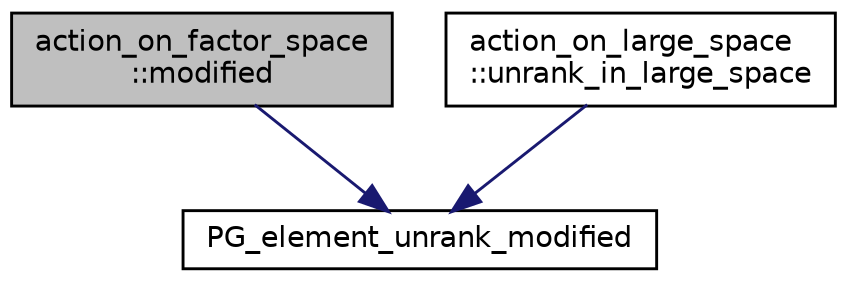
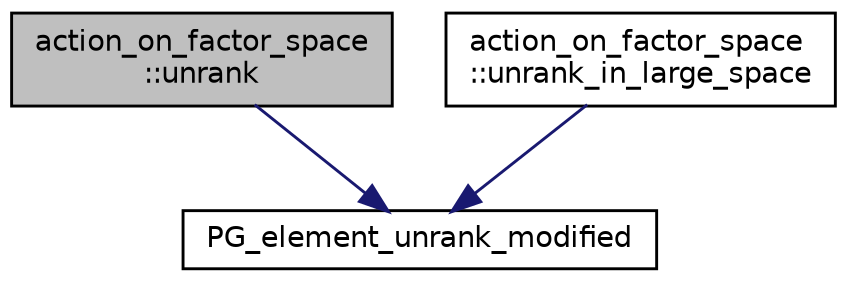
  digraph {
    rankdir=TB
    node [color=black fillcolor=white fontname=Helvetica fontsize=10 shape=record style=filled]
    edge [color=midnightblue fontname=Helvetica fontsize=10 labelfontname=Helvetica labelfontsize=10 style=solid]
-   n1 [fillcolor=grey75 fontcolor=black height=0.2 label="action_on_factor_space\l::modified" width=0.4]
+   n1 [fillcolor=grey75 fontcolor=black height=0.2 label="action_on_factor_space\l::unrank" width=0.4]
    n2 [height=0.2 label=PG_element_unrank_modified width=0.4]
-   n3 [height=0.2 label="action_on_large_space\l::unrank_in_large_space" width=0.4]
+   n3 [height=0.2 label="action_on_factor_space\l::unrank_in_large_space" width=0.4]
    n1 -> n2
    n3 -> n2
  }
